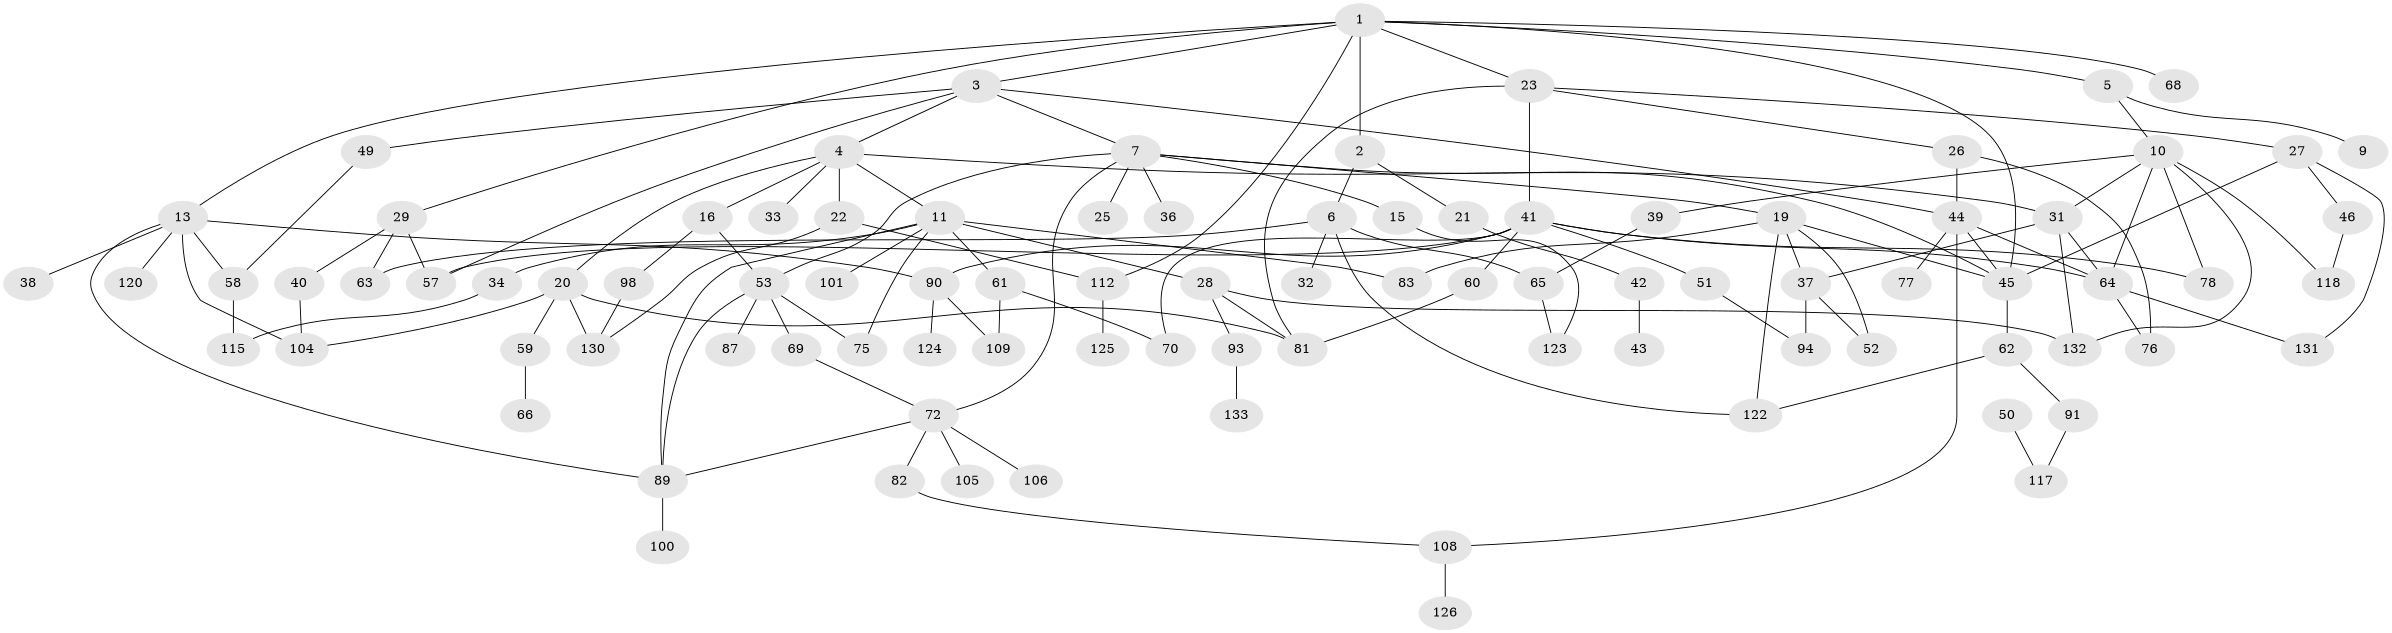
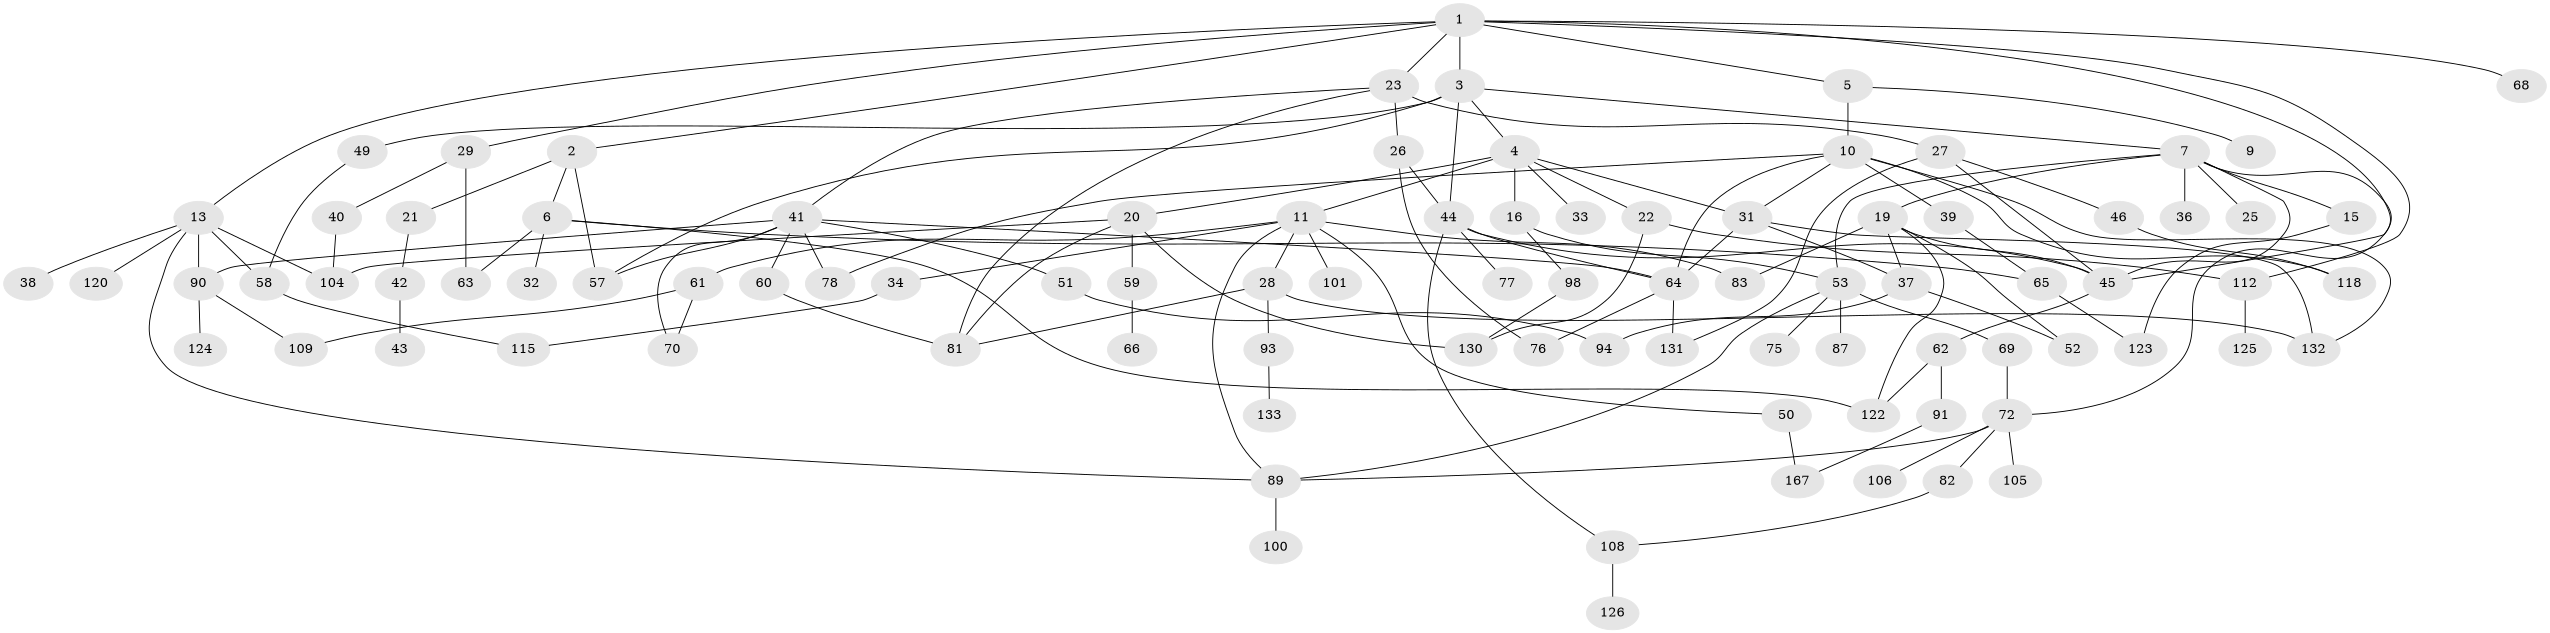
  graph {
    node [color=gray90 style=filled]
    1 [super="+24"]
    2 [super="+17"]
    3 [super="+18"]
    5
    13 [super="+80"]
    23
    29 [super="+102"]
    45 [super="+74"]
    68
    112 [super="+121"]
    6 [super="+12"]
    21 [super="+30"]
    57 [super="+126"]
    4 [super="+8"]
    7 [super="+119"]
    44 [super="+95"]
    49
    9
    10 [super="+103"]
    89
    38
    58
    90 [super="+116"]
    104
    120
    81 [super="+85"]
    26 [super="+35"]
    27 [super="+114"]
    41 [super="+99"]
    63 [super="+88"]
    40 [super="+47"]
    62
    125
    32
    65
    122
    42 [super="+92"]
    11 [super="+14"]
    16 [super="+128"]
    20 [super="+48"]
    22 [super="+107"]
    31 [super="+71"]
    33
    15
    19 [super="+67"]
    25
    36
    53 [super="+54"]
    72 [super="+97"]
    64 [super="+84"]
    77
    108 [super="+110"]
    28 [super="+73"]
    34
    50
    61 [super="+96"]
    83
    101
    98 [super="+134"]
    59
    130
    132
    37 [super="+55"]
    39 [super="+56"]
    78
    118
    123
    52 [super="+111"]
    69
    75
    87
    82
    105
    106
    76
    131
    93
    115
-   117
+   117 [label=167]
    70 [super="+86"]
    109
    100
    124
    94
    66 [super="+113"]
    43
    46
    51 [super="+129"]
    60 [super="+79"]
    133
    n91 [label=126]
    91
    1 -- 2
    1 -- 3
    1 -- 5
    1 -- 13
    1 -- 23
    1 -- 29
    1 -- 45
    1 -- 68
    1 -- 112
    2 -- 6
    2 -- 21
-   29 -- 57
+   2 -- 57
    3 -- 57
    3 -- 4
    3 -- 7
    3 -- 44
    3 -- 49
    5 -- 9
    5 -- 10
    13 -- 89
    13 -- 38
    13 -- 58
    13 -- 90
    13 -- 104
    13 -- 120
    23 -- 81
    23 -- 26
    23 -- 27
    23 -- 41
    29 -- 63
    29 -- 40
    45 -- 62
    112 -- 125
    6 -- 63
    6 -- 32
    6 -- 65
    6 -- 122
    21 -- 42
    4 -- 11
    4 -- 16
    4 -- 20
    4 -- 22
    4 -- 31
    4 -- 33
    7 -- 45
    7 -- 15
    7 -- 19
    7 -- 25
    7 -- 36
    7 -- 53
    7 -- 72
    44 -- 45
    44 -- 64
    44 -- 77
    44 -- 108
    49 -- 58
    10 -- 31
    10 -- 64
    10 -- 132
    10 -- 39
    10 -- 78
    10 -- 118
    89 -- 100
    58 -- 115
    90 -- 109
    90 -- 124
    26 -- 44
    26 -- 76
    27 -- 45
    27 -- 131
    27 -- 46
    41 -- 57
    41 -- 90
    41 -- 64
    41 -- 78
    41 -- 70
    41 -- 51
    41 -- 60
    40 -- 104
    62 -- 122
    62 -- 91
    65 -- 123
    42 -- 43
    11 -- 89
    11 -- 28
    11 -- 34
-   11 -- 75
+   11 -- 50
    11 -- 61
    11 -- 83
    11 -- 101
    16 -- 53
    16 -- 98
    20 -- 104
    20 -- 81
    20 -- 59
    20 -- 130
    22 -- 112
    22 -- 130
    31 -- 64
    31 -- 132
    31 -- 37
    15 -- 123
    19 -- 45
    19 -- 122
    19 -- 83
    19 -- 37
    19 -- 52
    53 -- 89
    53 -- 69
    53 -- 75
    53 -- 87
    72 -- 89
    72 -- 82
    72 -- 105
    72 -- 106
    64 -- 76
    64 -- 131
    108 -- n91
    28 -- 81
    28 -- 132
    28 -- 93
    34 -- 115
    50 -- 117
    61 -- 70
    61 -- 109
    98 -- 130
    59 -- 66
    37 -- 52
    37 -- 94
    39 -- 65
    69 -- 72
    82 -- 108
    93 -- 133
    46 -- 118
    51 -- 94
    60 -- 81
    91 -- 117
  }
